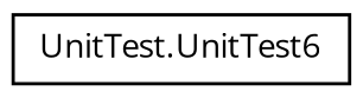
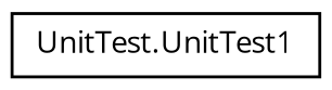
  digraph {
    rankdir=LR
    fontname="Open Sans"
-   n1 [color=black fillcolor=white fontname="Open Sans" fontsize=10 height=0.2 label="UnitTest.UnitTest6" shape=record style=filled width=0.4]
+   n1 [color=black fillcolor=white fontname="Open Sans" fontsize=10 height=0.2 label="UnitTest.UnitTest1" shape=record style=filled width=0.4]
  }
